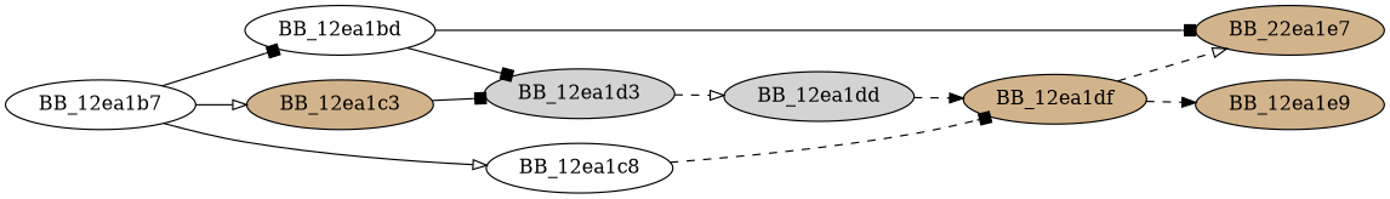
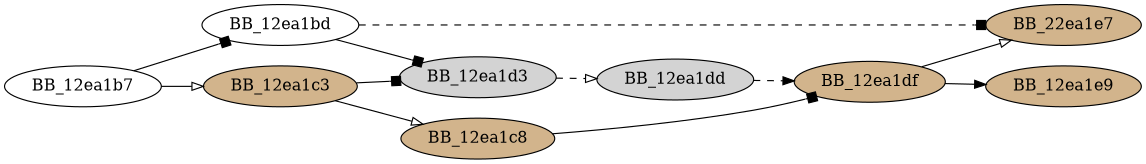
  digraph {
    rankdir=LR
    node [fillcolor=tan style=filled]
    edge [arrowhead=box style=solid]
    BB_12ea1b7 [fillcolor=white]
    BB_12ea1bd [fillcolor=white]
    BB_12ea1c3
    n4 [label=BB_22ea1e7]
    BB_12ea1d3 [fillcolor=lightgrey]
-   BB_12ea1c8 [fillcolor=white]
+   BB_12ea1c8
    BB_12ea1df
    BB_12ea1dd [fillcolor=lightgrey]
    n9 [label=BB_12ea1e9]
    BB_12ea1b7 -> BB_12ea1bd
    BB_12ea1b7 -> BB_12ea1c3 [arrowhead=onormal]
-   BB_12ea1bd -> n4
+   BB_12ea1bd -> n4 [style=dashed]
    BB_12ea1bd -> BB_12ea1d3
    BB_12ea1c3 -> BB_12ea1d3
-   BB_12ea1b7 -> BB_12ea1c8 [arrowhead=onormal]
+   BB_12ea1c3 -> BB_12ea1c8 [arrowhead=onormal]
    BB_12ea1d3 -> BB_12ea1dd [arrowhead=onormal style=dashed]
-   BB_12ea1c8 -> BB_12ea1df [style=dashed]
-   BB_12ea1df -> n4 [arrowhead=onormal style=dashed]
-   BB_12ea1df -> n9 [arrowhead=normal style=dashed]
+   BB_12ea1c8 -> BB_12ea1df
+   BB_12ea1df -> n4 [arrowhead=onormal]
+   BB_12ea1df -> n9 [arrowhead=normal]
    BB_12ea1dd -> BB_12ea1df [arrowhead=normal style=dashed]
  }
